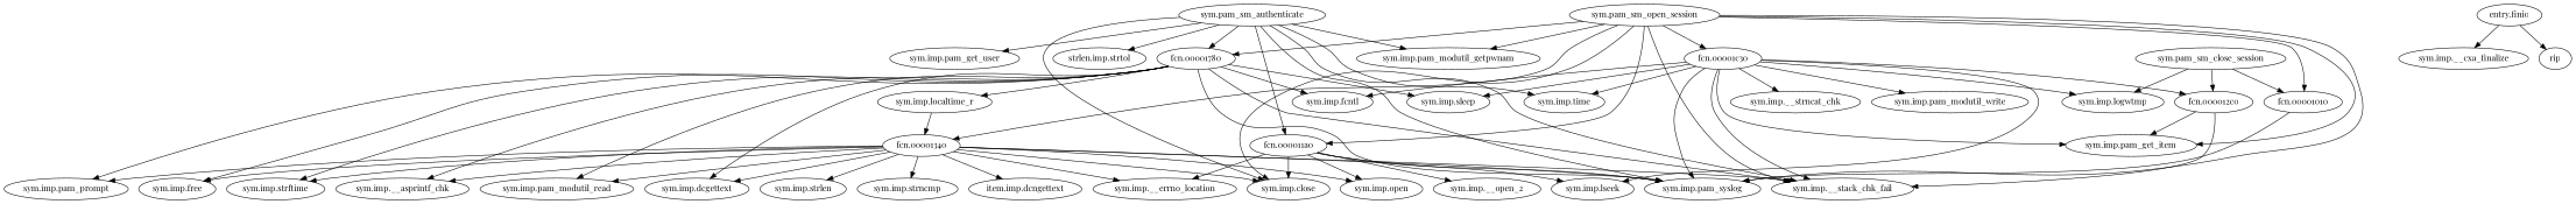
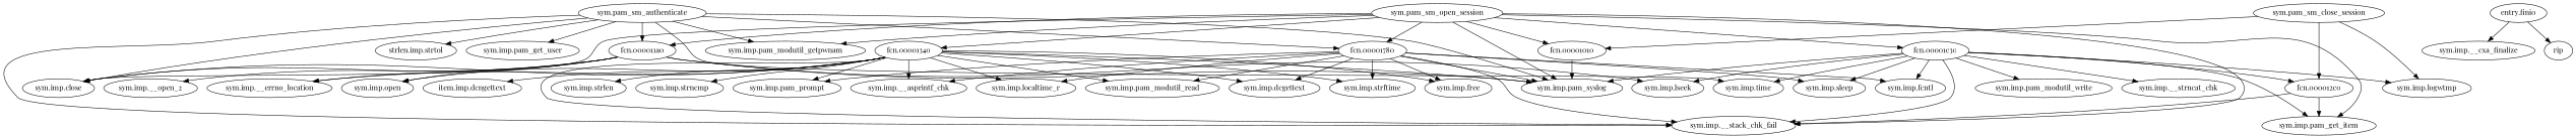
  digraph {
    fontname="Playfair Display"
    node [fontname="Playfair Display"]
    edge [fontname="Playfair Display"]
    n1 [label="sym.pam_sm_authenticate"]
    n2 [label="sym.imp.pam_get_user"]
    n3 [label="sym.imp.pam_syslog"]
    n4 [label="strlen.imp.strtol"]
    n5 [label="sym.imp.pam_modutil_getpwnam"]
    n6 [label="fcn.000011a0"]
    n7 [label="fcn.00001780"]
    n8 [label="sym.imp.close"]
    n9 [label="sym.imp.time"]
    n10 [label="sym.imp.__stack_chk_fail"]
    n11 [label="sym.imp.__open_2"]
    n12 [label="sym.imp.lseek"]
    n13 [label="sym.imp.__errno_location"]
    n14 [label="sym.imp.open"]
    n15 [label="sym.imp.fcntl"]
    n16 [label="sym.imp.pam_modutil_read"]
    n17 [label="sym.imp.dcgettext"]
    n18 [label="sym.imp.pam_prompt"]
    n19 [label="sym.imp.free"]
    n20 [label="sym.imp.localtime_r"]
    n21 [label="sym.imp.strftime"]
    n22 [label="sym.imp.sleep"]
    n23 [label="sym.imp.__asprintf_chk"]
    n24 [label="sym.pam_sm_close_session"]
    n25 [label="fcn.00001010"]
    n26 [label="fcn.000012c0"]
    n27 [label="sym.imp.logwtmp"]
    n28 [label="sym.imp.pam_get_item"]
    n29 [label="sym.pam_sm_open_session"]
    n30 [label="fcn.00001340"]
    n31 [label="fcn.00001c30"]
    n32 [label="sym.imp.strlen"]
    n33 [label="sym.imp.strncmp"]
    n34 [label="item.imp.dcngettext"]
    n35 [label="sym.imp.__strncat_chk"]
    n36 [label="sym.imp.pam_modutil_write"]
    n37 [label="entry.fini0"]
    n38 [label="sym.imp.__cxa_finalize"]
    n39 [label=rip]
    n1 -> n2
    n1 -> n3
    n1 -> n4
    n1 -> n5
    n1 -> n6
    n1 -> n7
    n1 -> n8
    n1 -> n9
    n1 -> n10
    n6 -> n3
    n6 -> n8
    n6 -> n11
    n6 -> n12
    n6 -> n13
    n6 -> n14
    n7 -> n3
    n7 -> n10
    n7 -> n15
    n7 -> n16
    n7 -> n17
    n7 -> n18
    n7 -> n19
    n7 -> n20
    n7 -> n21
    n7 -> n22
    n7 -> n23
    n24 -> n25
    n24 -> n26
    n24 -> n27
    n25 -> n3
    n26 -> n10
    n26 -> n28
    n29 -> n3
    n29 -> n5
    n29 -> n6
    n29 -> n7
    n29 -> n8
    n29 -> n10
    n29 -> n25
    n29 -> n28
    n29 -> n30
    n29 -> n31
    n30 -> n3
    n30 -> n8
    n30 -> n10
    n30 -> n13
    n30 -> n14
    n30 -> n16
    n30 -> n17
    n30 -> n18
    n30 -> n19
-   n20 -> n30
+   n30 -> n20
    n30 -> n21
    n30 -> n23
    n30 -> n32
    n30 -> n33
    n30 -> n34
    n31 -> n3
    n31 -> n9
    n31 -> n10
    n31 -> n12
    n31 -> n15
    n31 -> n22
    n31 -> n26
    n31 -> n27
    n31 -> n28
    n31 -> n35
    n31 -> n36
    n37 -> n38
    n37 -> n39
  }
